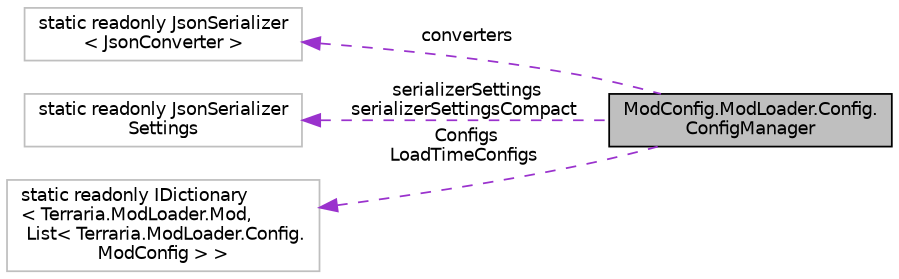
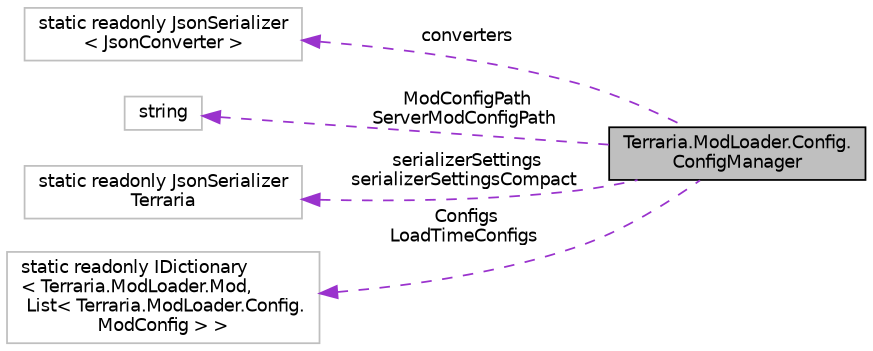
  digraph {
    rankdir=LR
    node [color=grey75 fillcolor=white fontname=Helvetica fontsize=10 shape=record style=filled]
    edge [color=darkorchid3 dir=back fontname=Helvetica fontsize=10 labelfontname=Helvetica labelfontsize=10 style=dashed]
-   n1 [color=black fillcolor=grey75 fontcolor=black height=0.2 label="ModConfig.ModLoader.Config.\lConfigManager" width=0.4]
+   n1 [color=black fillcolor=grey75 fontcolor=black height=0.2 label="Terraria.ModLoader.Config.\lConfigManager" width=0.4]
    n2 [height=0.2 label="static readonly JsonSerializer\l\< JsonConverter \>" width=0.4]
-   n4 [height=0.2 label="static readonly JsonSerializer\lSettings" width=0.4]
+   n3 [height=0.2 label=string width=0.4]
+   n4 [height=0.2 label="static readonly JsonSerializer\lTerraria" width=0.4]
    n5 [height=0.2 label="static readonly IDictionary\l\< Terraria.ModLoader.Mod,\l List\< Terraria.ModLoader.Config.\lModConfig \> \>" width=0.4]
    n2 -> n1 [label=" converters"]
+   n3 -> n1 [label=" ModConfigPath\nServerModConfigPath"]
    n4 -> n1 [label=" serializerSettings\nserializerSettingsCompact"]
    n5 -> n1 [label=" Configs\nLoadTimeConfigs"]
  }
